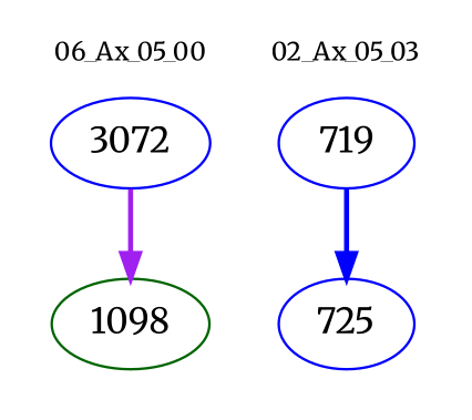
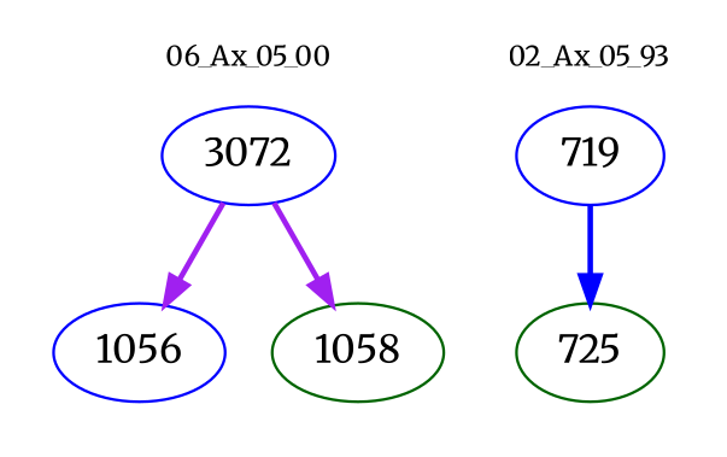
  digraph {
    fontname=Merriweather
    node [color=blue fontname=Merriweather]
    edge [color=purple fontname=Merriweather style=bold]
    n1 [label=3072]
-   n3 [color=darkgreen label=1098]
+   n2 [label=1056]
+   n3 [color=darkgreen label=1058]
    n4 [label=719]
-   n5 [label=725]
+   n5 [color=darkgreen label=725]
    subgraph cluster_1 {
      color=white
      fontsize=10
      label="06_Ax_05_00"
      n1
+     n2
      n3
    }
    subgraph cluster_2 {
      color=white
      fontsize=10
-     label="02_Ax_05_03"
+     label="02_Ax_05_93"
      n4
      n5
    }
+   n1 -> n2
    n1 -> n3
    n4 -> n5 [color=blue]
  }
